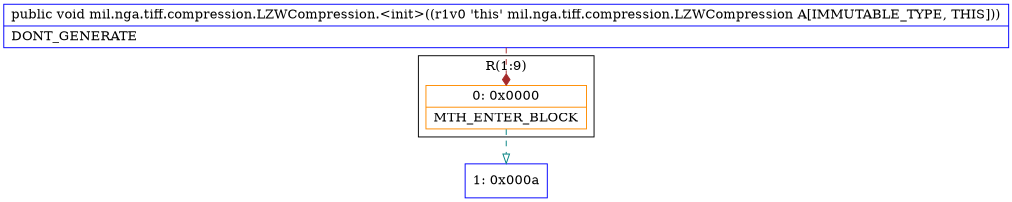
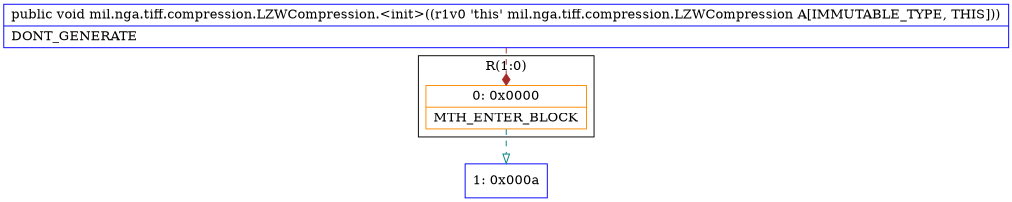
  digraph {
    node [color=blue shape=record]
    edge [style=dashed]
    n1 [color=darkorange label="{0\:\ 0x0000|MTH_ENTER_BLOCK\l}"]
    n2 [label="{1\:\ 0x000a}"]
    n3 [label="{public void mil.nga.tiff.compression.LZWCompression.\<init\>((r1v0 'this' mil.nga.tiff.compression.LZWCompression A[IMMUTABLE_TYPE, THIS]))  | DONT_GENERATE\l}"]
    subgraph cluster_1 {
-     label="R(1:9)"
+     label="R(1:0)"
      n1
    }
    n1 -> n2 [color=teal arrowhead=onormal]
    n3 -> n1 [color=brown arrowhead=diamond]
  }
